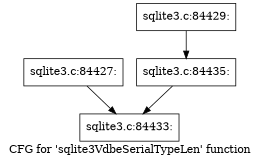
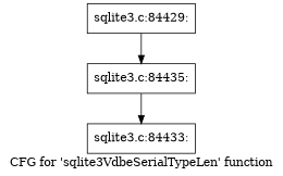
  digraph {
    label="CFG for 'sqlite3VdbeSerialTypeLen' function"
    node [shape=record]
-   n1 [label="{sqlite3.c:84427:}"]
    n2 [label="{sqlite3.c:84433:}"]
    n3 [label="{sqlite3.c:84429:}"]
    n4 [label="{sqlite3.c:84435:}"]
-   n1 -> n2
    n3 -> n4
    n4 -> n2
  }
